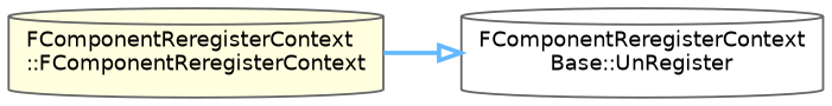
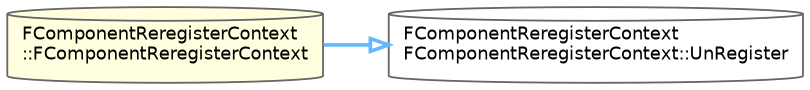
  digraph {
    rankdir=LR
    node [fontname=Helvetica fontsize=10 shape=cylinder style=filled]
    n1 [color=gray40 fillcolor=lightyellow fontcolor=black height=0.2 label="FComponentReregisterContext\l::FComponentReregisterContext" width=0.4]
-   n2 [color=grey40 fillcolor=white height=0.2 label="FComponentReregisterContext\lBase::UnRegister" width=0.4]
+   n2 [color=grey40 fillcolor=white height=0.2 label="FComponentReregisterContext\lFComponentReregisterContext::UnRegister" width=0.4]
    n1 -> n2 [color=steelblue1 fontname=Helvetica fontsize=10 labelfontname=Helvetica labelfontsize=10 style=bold arrowhead=onormal]
  }
